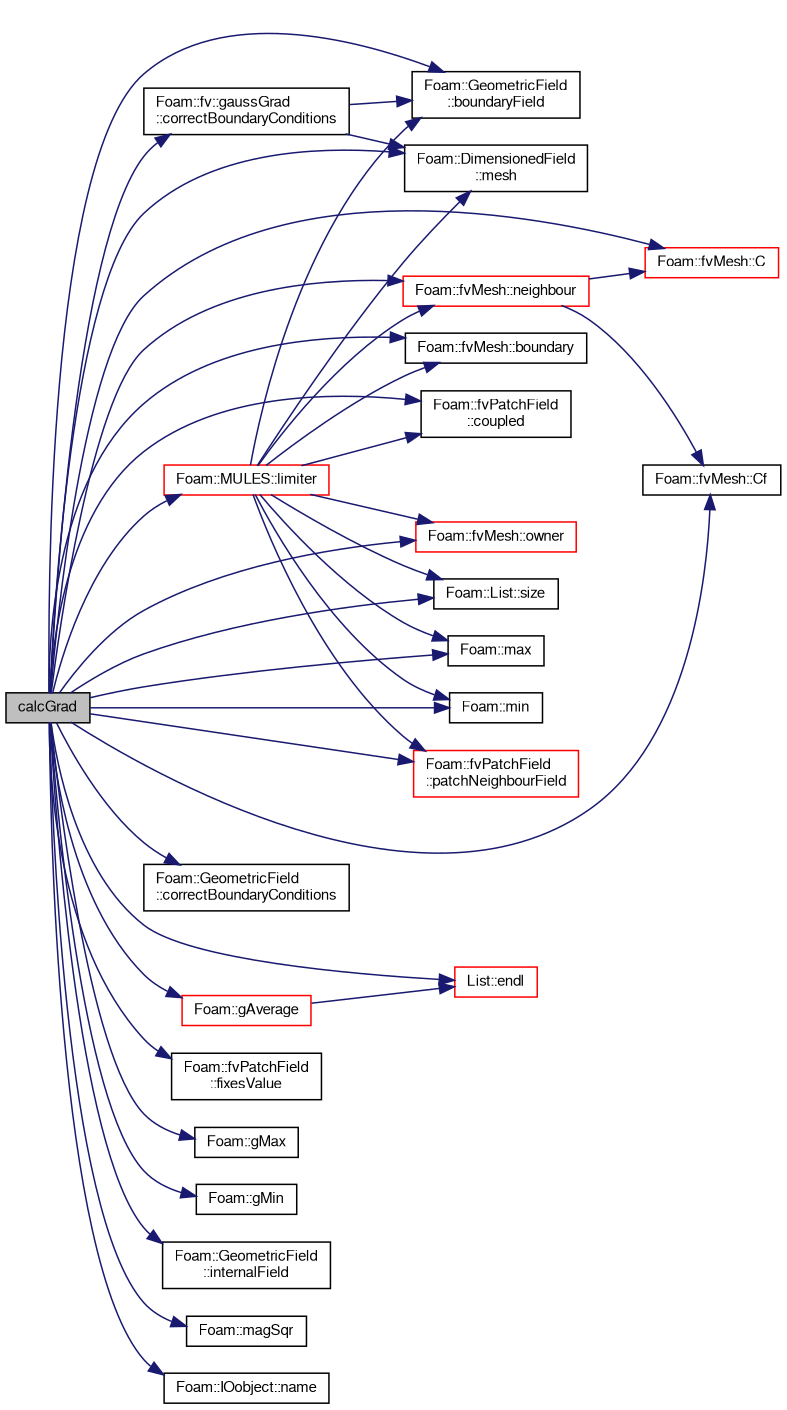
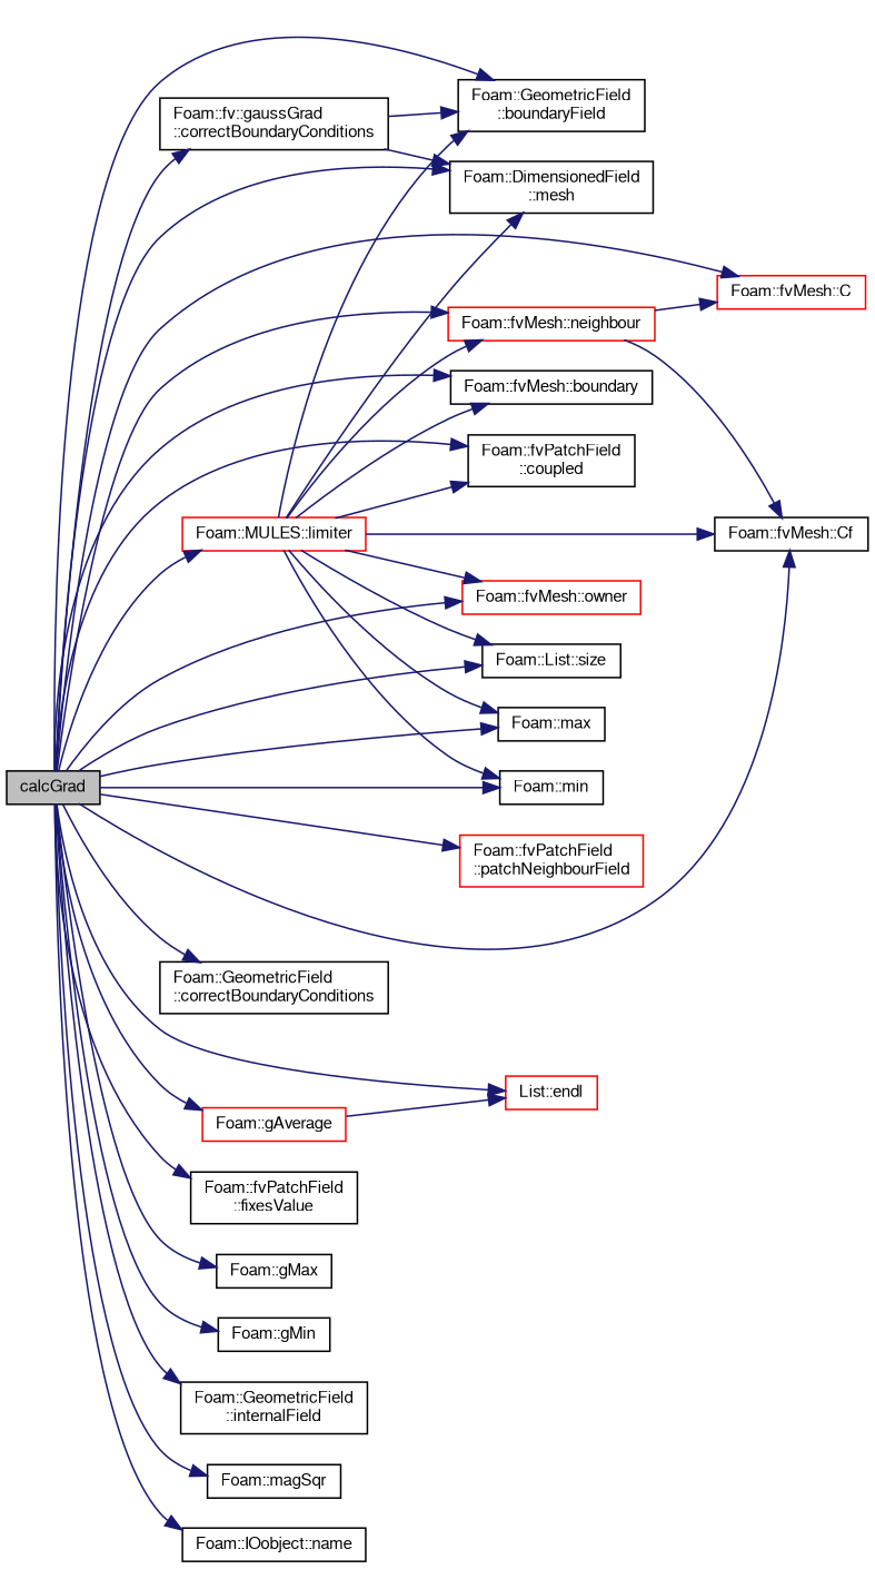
  digraph {
    rankdir=LR
    node [color=black fontname=FreeSans fontsize=10 shape=record]
    edge [color=midnightblue fontname=FreeSans fontsize=10 labelfontname=FreeSans labelfontsize=10 style=solid]
    n1 [fillcolor=grey75 fontcolor=black height=0.2 label=calcGrad style=filled width=0.4]
    n2 [height=0.2 label="Foam::fvMesh::boundary" width=0.4]
    n3 [height=0.2 label="Foam::GeometricField\l::boundaryField" width=0.4]
    n4 [color=red height=0.2 label="Foam::fvMesh::C" width=0.4]
    n5 [height=0.2 label="Foam::fvMesh::Cf" width=0.4]
    n6 [height=0.2 label="Foam::fv::gaussGrad\l::correctBoundaryConditions" width=0.4]
    n7 [height=0.2 label="Foam::DimensionedField\l::mesh" width=0.4]
    n8 [height=0.2 label="Foam::GeometricField\l::correctBoundaryConditions" width=0.4]
    n9 [height=0.2 label="Foam::fvPatchField\l::coupled" width=0.4]
    n10 [color=red height=0.2 label="List::endl" width=0.4]
    n11 [height=0.2 label="Foam::fvPatchField\l::fixesValue" width=0.4]
    n12 [color=red height=0.2 label="Foam::gAverage" width=0.4]
    n13 [height=0.2 label="Foam::gMax" width=0.4]
    n14 [height=0.2 label="Foam::gMin" width=0.4]
    n15 [height=0.2 label="Foam::GeometricField\l::internalField" width=0.4]
    n16 [color=red height=0.2 label="Foam::MULES::limiter" width=0.4]
    n17 [color=red height=0.2 label="Foam::fvMesh::owner" width=0.4]
    n18 [color=red height=0.2 label="Foam::fvMesh::neighbour" width=0.4]
    n19 [height=0.2 label="Foam::List::size" width=0.4]
    n20 [height=0.2 label="Foam::max" width=0.4]
    n21 [height=0.2 label="Foam::min" width=0.4]
    n22 [color=red height=0.2 label="Foam::fvPatchField\l::patchNeighbourField" width=0.4]
    n23 [height=0.2 label="Foam::magSqr" width=0.4]
    n24 [height=0.2 label="Foam::IOobject::name" width=0.4]
    n1 -> n2
    n1 -> n3
    n1 -> n4
    n1 -> n5
    n1 -> n6
    n1 -> n7
    n1 -> n8
    n1 -> n9
    n1 -> n10
    n1 -> n11
    n1 -> n12
    n1 -> n13
    n1 -> n14
    n1 -> n15
    n1 -> n16
    n1 -> n17
    n1 -> n18
    n1 -> n19
    n1 -> n20
    n1 -> n21
    n1 -> n22
    n1 -> n23
    n1 -> n24
    n6 -> n3
    n6 -> n7
    n12 -> n10
    n16 -> n2
    n16 -> n3
    n16 -> n7
    n16 -> n9
    n16 -> n17
    n16 -> n18
    n16 -> n19
    n16 -> n20
    n16 -> n21
-   n16 -> n22
+   n16 -> n5
    n18 -> n4
    n18 -> n5
  }
